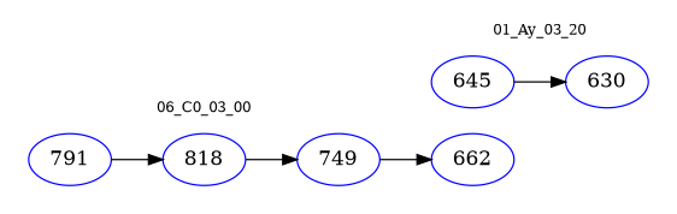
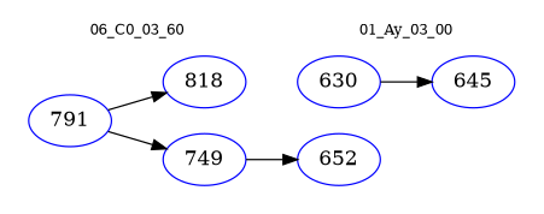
  digraph {
    rankdir=LR
    node [color=blue]
    edge [color=black]
    n1 [label=645]
    n2 [label=630]
-   n3 [label=662]
+   n3 [label=652]
    n4 [label=791]
    n5 [label=749]
    n6 [label=818]
    subgraph cluster_1 {
      color=white
      fontsize=10
-     label="01_Ay_03_20"
+     label="01_Ay_03_00"
      n1
      n2
      n3
    }
    subgraph cluster_2 {
      color=white
      fontsize=10
-     label="06_C0_03_00"
+     label="06_C0_03_60"
      n4
      n5
      n6
    }
-   n1 -> n2
-   n6 -> n5
+   n2 -> n1
+   n4 -> n5
    n4 -> n6
    n5 -> n3
  }
